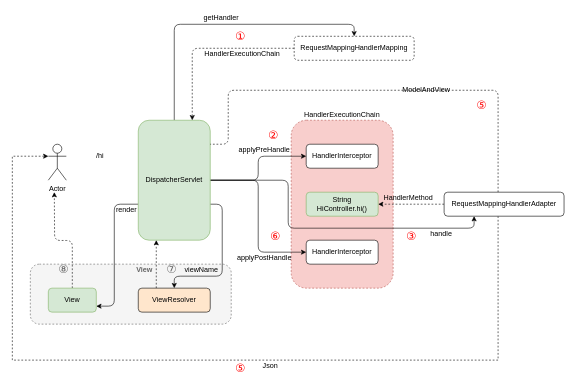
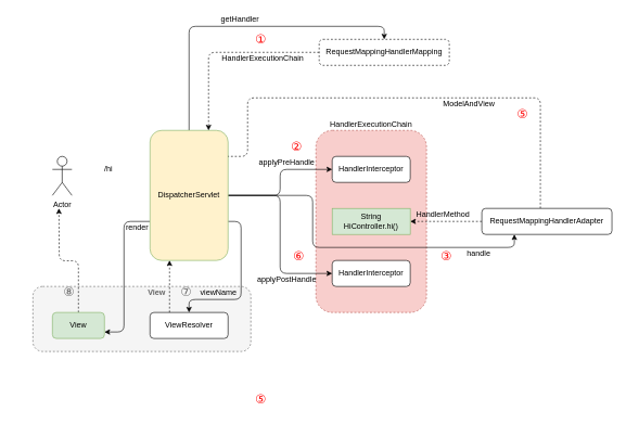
  <mxCell id="0" />
  <mxCell id="1" parent="0" />
  <mxCell id="2" value="" style="rounded=1;whiteSpace=wrap;html=1;fontSize=19;dashed=1;fillColor=#f5f5f5;strokeColor=#666666;fontColor=#333333;" vertex="1" parent="1"><mxGeometry x="50" y="440" width="335" height="100" as="geometry" /></mxCell>
  <mxCell id="3" value="HandlerExecutionChain" style="rounded=1;whiteSpace=wrap;html=1;dashed=1;labelPosition=center;verticalLabelPosition=top;align=center;verticalAlign=bottom;fillColor=#f8cecc;strokeColor=#b85450;" parent="1" vertex="1"><mxGeometry x="485" y="200" width="170" height="280" as="geometry" /></mxCell>
  <mxCell id="4" style="edgeStyle=orthogonalEdgeStyle;rounded=1;orthogonalLoop=1;jettySize=auto;html=1;entryX=0;entryY=0.5;entryDx=0;entryDy=0;strokeColor=#000000;" parent="1" source="10" target="20" edge="1"><mxGeometry relative="1" as="geometry" /></mxCell>
  <mxCell id="5" style="edgeStyle=orthogonalEdgeStyle;rounded=1;orthogonalLoop=1;jettySize=auto;html=1;strokeColor=#000000;entryX=0.25;entryY=1;entryDx=0;entryDy=0;" parent="1" target="19" edge="1"><mxGeometry relative="1" as="geometry"><mxPoint x="350" y="300" as="sourcePoint" /><Array as="points"><mxPoint x="480" y="300" /><mxPoint x="480" y="380" /><mxPoint x="790" y="380" /></Array></mxGeometry></mxCell>
  <mxCell id="6" style="edgeStyle=orthogonalEdgeStyle;rounded=1;orthogonalLoop=1;jettySize=auto;html=1;strokeColor=#000000;exitX=1;exitY=0.5;exitDx=0;exitDy=0;entryX=0;entryY=0.5;entryDx=0;entryDy=0;" parent="1" source="10" target="21" edge="1"><mxGeometry relative="1" as="geometry"><Array as="points"><mxPoint x="430" y="300" /><mxPoint x="430" y="420" /></Array></mxGeometry></mxCell>
  <mxCell id="7" style="edgeStyle=orthogonalEdgeStyle;rounded=1;orthogonalLoop=1;jettySize=auto;html=1;entryX=0.5;entryY=0;entryDx=0;entryDy=0;strokeColor=#000000;" parent="1" source="10" target="14" edge="1"><mxGeometry relative="1" as="geometry"><Array as="points"><mxPoint x="290" y="40" /><mxPoint x="590" y="40" /></Array></mxGeometry></mxCell>
  <mxCell id="8" style="edgeStyle=orthogonalEdgeStyle;rounded=1;orthogonalLoop=1;jettySize=auto;html=1;entryX=0.5;entryY=0;entryDx=0;entryDy=0;strokeColor=#000000;" parent="1" source="10" target="28" edge="1"><mxGeometry relative="1" as="geometry"><Array as="points"><mxPoint x="370" y="340" /><mxPoint x="370" y="460" /><mxPoint x="290" y="460" /></Array></mxGeometry></mxCell>
  <mxCell id="9" style="edgeStyle=orthogonalEdgeStyle;rounded=1;orthogonalLoop=1;jettySize=auto;html=1;entryX=1;entryY=0.75;entryDx=0;entryDy=0;strokeColor=#000000;" parent="1" source="10" target="32" edge="1"><mxGeometry relative="1" as="geometry"><Array as="points"><mxPoint x="190" y="340" /><mxPoint x="190" y="510" /></Array></mxGeometry></mxCell>
- <mxCell id="10" value="DispatcherServlet" style="rounded=1;whiteSpace=wrap;html=1;fillColor=#d5e8d4;strokeColor=#82b366;" parent="1" vertex="1"><mxGeometry x="230" y="200" width="120" height="200" as="geometry" /></mxCell>
+ <mxCell id="10" value="DispatcherServlet" style="rounded=1;whiteSpace=wrap;html=1;fillColor=#fff2cc;strokeColor=#82b366;" parent="1" vertex="1"><mxGeometry x="230" y="200" width="120" height="200" as="geometry" /></mxCell>
  <mxCell id="11" value="Actor" style="shape=umlActor;verticalLabelPosition=bottom;labelBackgroundColor=#ffffff;verticalAlign=top;html=1;outlineConnect=0;" parent="1" vertex="1"><mxGeometry x="80" y="240" width="30" height="60" as="geometry" /></mxCell>
  <mxCell id="12" value="/hi" style="text;html=1;align=center;verticalAlign=middle;resizable=0;points=[];;autosize=1;" parent="1" vertex="1"><mxGeometry x="151" y="250" width="30" height="20" as="geometry" /></mxCell>
  <mxCell id="13" style="edgeStyle=orthogonalEdgeStyle;rounded=1;orthogonalLoop=1;jettySize=auto;html=1;entryX=0.75;entryY=0;entryDx=0;entryDy=0;strokeColor=#000000;dashed=1;" parent="1" source="14" target="10" edge="1"><mxGeometry relative="1" as="geometry" /></mxCell>
  <mxCell id="14" value="RequestMappingHandlerMapping" style="rounded=1;whiteSpace=wrap;html=1;dashed=1;" parent="1" vertex="1"><mxGeometry x="490" y="60" width="200" height="40" as="geometry" /></mxCell>
  <mxCell id="15" value="HandlerExecutionChain" style="text;html=1;align=center;verticalAlign=middle;resizable=0;points=[];;autosize=1;" parent="1" vertex="1"><mxGeometry x="333" y="80" width="140" height="20" as="geometry" /></mxCell>
  <mxCell id="16" style="edgeStyle=orthogonalEdgeStyle;rounded=1;orthogonalLoop=1;jettySize=auto;html=1;strokeColor=#000000;dashed=1;endArrow=none;" parent="1" source="19" target="10" edge="1"><mxGeometry relative="1" as="geometry"><Array as="points"><mxPoint x="830" y="150" /><mxPoint x="380" y="150" /><mxPoint x="380" y="240" /></Array></mxGeometry></mxCell>
  <mxCell id="17" style="edgeStyle=orthogonalEdgeStyle;rounded=1;orthogonalLoop=1;jettySize=auto;html=1;entryX=1;entryY=0.5;entryDx=0;entryDy=0;strokeColor=#000000;dashed=1;" parent="1" source="19" target="22" edge="1"><mxGeometry relative="1" as="geometry" /></mxCell>
- <mxCell id="18" style="edgeStyle=orthogonalEdgeStyle;rounded=0;orthogonalLoop=1;jettySize=auto;html=1;entryX=0;entryY=0.333;entryDx=0;entryDy=0;entryPerimeter=0;fontSize=19;fontColor=#000000;dashed=1;" edge="1" parent="1" source="19" target="11"><mxGeometry relative="1" as="geometry"><Array as="points"><mxPoint x="830" y="600" /><mxPoint x="20" y="600" /><mxPoint x="20" y="260" /></Array></mxGeometry></mxCell>
  <mxCell id="19" value="RequestMappingHandlerAdapter" style="rounded=1;whiteSpace=wrap;html=1;" parent="1" vertex="1"><mxGeometry x="740" y="320" width="200" height="40" as="geometry" /></mxCell>
  <mxCell id="20" value="HandlerInterceptor" style="rounded=1;whiteSpace=wrap;html=1;" parent="1" vertex="1"><mxGeometry x="510" y="240" width="120" height="40" as="geometry" /></mxCell>
  <mxCell id="21" value="HandlerInterceptor" style="rounded=1;whiteSpace=wrap;html=1;" parent="1" vertex="1"><mxGeometry x="510" y="400" width="120" height="40" as="geometry" /></mxCell>
- <mxCell id="22" value="String HiController.hi()" style="rounded=1;whiteSpace=wrap;html=1;fillColor=#d5e8d4;strokeColor=#82b366;" parent="1" vertex="1"><mxGeometry x="510" y="320" width="120" height="40" as="geometry" /></mxCell>
- <mxCell id="23" value="ModelAndView" style="text;html=1;align=center;verticalAlign=middle;resizable=0;points=[];;autosize=1;fontColor=#000000;fontStyle=0" parent="1" vertex="1"><mxGeometry x="660" y="140" width="100" height="20" as="geometry" /></mxCell>
+ <mxCell id="22" value="String HiController.hi()" style="whiteSpace=wrap;html=1;fillColor=#d5e8d4;strokeColor=#82b366;rounded=0;" parent="1" vertex="1"><mxGeometry x="510" y="320" width="120" height="40" as="geometry" /></mxCell>
+ <mxCell id="23" value="ModelAndView" style="text;html=1;align=center;verticalAlign=middle;resizable=0;points=[];;autosize=1;fontColor=#000000;fontStyle=0" parent="1" vertex="1"><mxGeometry x="670" y="150" width="100" height="20" as="geometry" /></mxCell>
  <mxCell id="24" value="applyPreHandle" style="text;html=1;align=center;verticalAlign=middle;resizable=0;points=[];;autosize=1;" parent="1" vertex="1"><mxGeometry x="390" y="240" width="100" height="20" as="geometry" /></mxCell>
  <mxCell id="25" value="applyPostHandle" style="text;html=1;align=center;verticalAlign=middle;resizable=0;points=[];;autosize=1;" parent="1" vertex="1"><mxGeometry x="385" y="420" width="110" height="20" as="geometry" /></mxCell>
  <mxCell id="26" value="handle" style="text;html=1;align=center;verticalAlign=middle;resizable=0;points=[];;autosize=1;" parent="1" vertex="1"><mxGeometry x="710" y="380" width="50" height="20" as="geometry" /></mxCell>
  <mxCell id="27" style="edgeStyle=orthogonalEdgeStyle;rounded=1;orthogonalLoop=1;jettySize=auto;html=1;strokeColor=#000000;dashed=1;" parent="1" source="28" target="10" edge="1"><mxGeometry relative="1" as="geometry"><Array as="points"><mxPoint x="260" y="430" /><mxPoint x="260" y="430" /></Array></mxGeometry></mxCell>
- <mxCell id="28" value="ViewResolver" style="rounded=1;whiteSpace=wrap;html=1;fillColor=#ffe6cc;" parent="1" vertex="1"><mxGeometry x="230" y="480" width="120" height="40" as="geometry" /></mxCell>
+ <mxCell id="28" value="ViewResolver" style="rounded=1;whiteSpace=wrap;html=1;" parent="1" vertex="1"><mxGeometry x="230" y="480" width="120" height="40" as="geometry" /></mxCell>
  <mxCell id="29" value="viewName" style="text;html=1;align=center;verticalAlign=middle;resizable=0;points=[];;autosize=1;" parent="1" vertex="1"><mxGeometry x="300" y="440" width="70" height="20" as="geometry" /></mxCell>
  <mxCell id="30" value="View" style="text;html=1;align=center;verticalAlign=middle;resizable=0;points=[];;autosize=1;fontColor=#666666;fontStyle=1" parent="1" vertex="1"><mxGeometry x="220" y="440" width="40" height="20" as="geometry" /></mxCell>
  <mxCell id="31" style="edgeStyle=orthogonalEdgeStyle;rounded=1;orthogonalLoop=1;jettySize=auto;html=1;strokeColor=#000000;dashed=1;" parent="1" source="32" edge="1"><mxGeometry relative="1" as="geometry"><mxPoint x="90" y="320" as="targetPoint" /></mxGeometry></mxCell>
  <mxCell id="32" value="View" style="rounded=1;whiteSpace=wrap;html=1;fillColor=#d5e8d4;strokeColor=#82b366;" parent="1" vertex="1"><mxGeometry x="80" y="480" width="80" height="40" as="geometry" /></mxCell>
  <mxCell id="33" value="render" style="text;html=1;align=center;verticalAlign=middle;resizable=0;points=[];;autosize=1;" parent="1" vertex="1"><mxGeometry x="185" y="340" width="50" height="20" as="geometry" /></mxCell>
  <mxCell id="34" value="getHandler" style="text;html=1;align=center;verticalAlign=middle;resizable=0;points=[];;autosize=1;fontColor=#000000;" parent="1" vertex="1"><mxGeometry x="333" y="20" width="70" height="20" as="geometry" /></mxCell>
  <mxCell id="35" value="HandlerMethod" style="text;html=1;align=center;verticalAlign=middle;resizable=0;points=[];;autosize=1;fontColor=#000000;" parent="1" vertex="1"><mxGeometry x="630" y="320" width="100" height="20" as="geometry" /></mxCell>
  <mxCell id="36" value="①" style="text;html=1;align=center;verticalAlign=middle;resizable=0;points=[];autosize=1;strokeColor=none;fillColor=none;fontSize=19;fontColor=#FF0000;" vertex="1" parent="1"><mxGeometry x="385" y="45" width="30" height="30" as="geometry" /></mxCell>
  <mxCell id="37" value="②" style="text;html=1;align=center;verticalAlign=middle;resizable=0;points=[];autosize=1;strokeColor=none;fillColor=none;fontSize=19;fontColor=#FF0000;" vertex="1" parent="1"><mxGeometry x="440" y="210" width="30" height="30" as="geometry" /></mxCell>
  <mxCell id="38" value="③" style="text;html=1;align=center;verticalAlign=middle;resizable=0;points=[];autosize=1;strokeColor=none;fillColor=none;fontSize=19;fontColor=#FF0000;" vertex="1" parent="1"><mxGeometry x="670" y="380" width="30" height="30" as="geometry" /></mxCell>
  <mxCell id="39" value="⑤" style="text;html=1;align=center;verticalAlign=middle;resizable=0;points=[];autosize=1;strokeColor=none;fillColor=none;fontSize=19;fontColor=#FF0000;" vertex="1" parent="1"><mxGeometry x="787" y="160" width="30" height="30" as="geometry" /></mxCell>
  <mxCell id="40" value="⑥" style="text;html=1;align=center;verticalAlign=middle;resizable=0;points=[];autosize=1;strokeColor=none;fillColor=none;fontSize=19;fontColor=#FF0000;" vertex="1" parent="1"><mxGeometry x="443" y="380" width="30" height="30" as="geometry" /></mxCell>
  <mxCell id="41" value="⑦" style="text;html=1;align=center;verticalAlign=middle;resizable=0;points=[];autosize=1;strokeColor=none;fillColor=none;fontSize=19;fontColor=#666666;" vertex="1" parent="1"><mxGeometry x="270" y="435" width="30" height="30" as="geometry" /></mxCell>
  <mxCell id="42" value="⑧" style="text;html=1;align=center;verticalAlign=middle;resizable=0;points=[];autosize=1;strokeColor=none;fillColor=none;fontSize=19;fontColor=#666666;" vertex="1" parent="1"><mxGeometry x="90" y="435" width="30" height="30" as="geometry" /></mxCell>
  <mxCell id="43" value="⑤" style="text;html=1;align=center;verticalAlign=middle;resizable=0;points=[];autosize=1;strokeColor=none;fillColor=none;fontSize=19;fontColor=#FF0000;" vertex="1" parent="1"><mxGeometry x="385" y="600" width="30" height="30" as="geometry" /></mxCell>
- <mxCell id="44" value="Json" style="text;html=1;align=center;verticalAlign=middle;resizable=0;points=[];;autosize=1;fontColor=#000000;fontStyle=0" vertex="1" parent="1"><mxGeometry x="430" y="600" width="40" height="20" as="geometry" /></mxCell>
